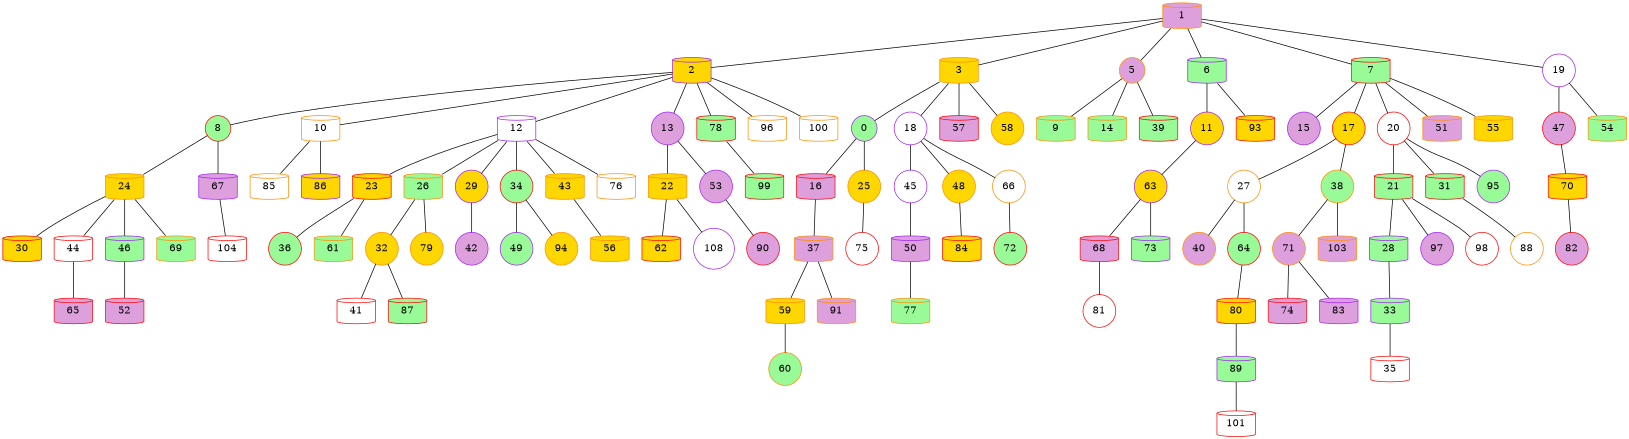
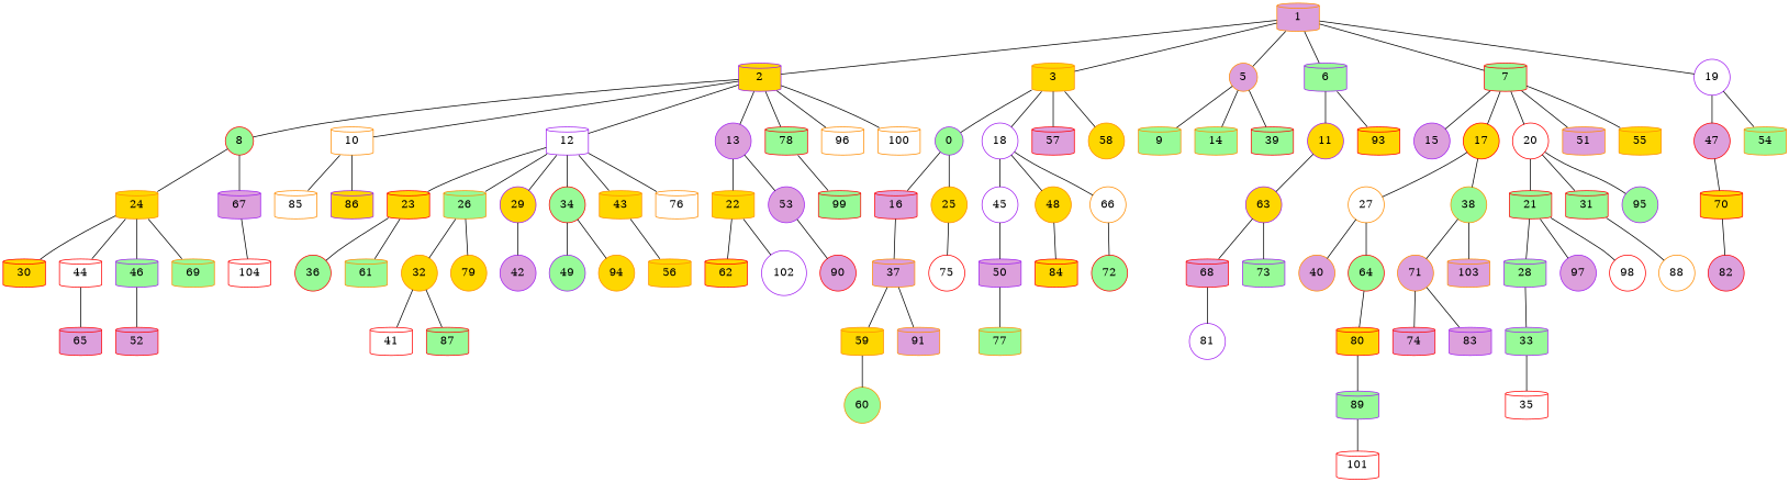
  graph {
    node [color=darkorange fillcolor=palegreen shape=cylinder style=filled]
    1 [fillcolor=plum]
    2 [color=purple fillcolor=gold]
    3 [fillcolor=gold]
    5 [fillcolor=plum shape=circle]
    6 [color=purple]
    7 [color=red]
    19 [color=purple fillcolor=white shape=circle]
    8 [color=red shape=circle]
    10 [fillcolor=white]
    12 [color=purple fillcolor=white]
    13 [color=purple fillcolor=plum shape=circle]
    78 [color=red]
    96 [fillcolor=white]
    100 [fillcolor=white]
    n15 [color=purple label=0 shape=circle]
    18 [color=purple fillcolor=white shape=circle]
    57 [color=red fillcolor=plum]
    58 [fillcolor=gold shape=circle]
    9
    14
    39 [color=red]
    11 [color=purple fillcolor=gold shape=circle]
    93 [color=red fillcolor=gold]
    15 [color=purple fillcolor=plum shape=circle]
    17 [color=red fillcolor=gold shape=circle]
    20 [color=red fillcolor=white shape=circle]
    51 [fillcolor=plum]
    55 [fillcolor=gold]
    47 [color=red fillcolor=plum shape=circle]
    54
    24 [fillcolor=gold]
    67 [color=purple fillcolor=plum]
    85 [fillcolor=white]
    86 [color=purple fillcolor=gold]
    23 [color=red fillcolor=gold]
    26
    29 [color=purple fillcolor=gold shape=circle]
    34 [color=red shape=circle]
    43 [fillcolor=gold]
    76 [fillcolor=white]
    22 [fillcolor=gold]
    53 [color=purple fillcolor=plum shape=circle]
    99 [color=red]
    16 [color=red fillcolor=plum]
    25 [fillcolor=gold shape=circle]
    45 [color=purple fillcolor=white shape=circle]
    48 [fillcolor=gold shape=circle]
    66 [fillcolor=white shape=circle]
    37 [fillcolor=plum]
    75 [color=red fillcolor=white shape=circle]
    63 [color=purple fillcolor=gold shape=circle]
    27 [fillcolor=white shape=circle]
    38 [shape=circle]
    21 [color=red]
    31 [color=red]
    95 [color=purple shape=circle]
    30 [color=red fillcolor=gold]
    44 [color=red fillcolor=white]
    46 [color=purple]
    69
    104 [color=red fillcolor=white]
    68 [color=red fillcolor=plum]
    73 [color=purple]
    36 [color=red shape=circle]
    61
    32 [fillcolor=gold shape=circle]
    79 [fillcolor=gold shape=circle]
    42 [color=purple fillcolor=plum shape=circle]
    49 [color=purple shape=circle]
    94 [fillcolor=gold shape=circle]
    56 [fillcolor=gold]
    62 [color=red fillcolor=gold]
-   102 [color=purple fillcolor=white shape=circle label=108]
+   102 [color=purple fillcolor=white shape=circle]
    90 [color=red fillcolor=plum shape=circle]
    59 [fillcolor=gold]
    91 [fillcolor=plum]
    40 [fillcolor=plum shape=circle]
    64 [color=red shape=circle]
    71 [fillcolor=plum shape=circle]
    103 [fillcolor=plum]
    50 [color=purple fillcolor=plum]
    84 [color=red fillcolor=gold]
    72 [color=red shape=circle]
    70 [color=red fillcolor=gold]
    28 [color=purple]
    97 [color=purple fillcolor=plum shape=circle]
    98 [color=red fillcolor=white shape=circle]
    88 [fillcolor=white shape=circle]
    33 [color=purple]
    65 [color=red fillcolor=plum]
    52 [color=red fillcolor=plum]
    41 [color=red fillcolor=white]
    87 [color=red]
    80 [color=red fillcolor=gold]
    35 [color=red fillcolor=white]
    60 [shape=circle]
    74 [color=red fillcolor=plum]
    83 [color=purple fillcolor=plum]
    77
    82 [color=red fillcolor=plum shape=circle]
-   81 [color=red fillcolor=white shape=circle]
+   81 [color=purple fillcolor=white shape=circle]
    89 [color=purple]
    101 [color=red fillcolor=white]
    1 -- 2
    1 -- 3
    1 -- 5
    1 -- 6
    1 -- 7
    1 -- 19
    2 -- 8
    2 -- 10
    2 -- 12
    2 -- 13
    2 -- 78
    2 -- 96
    2 -- 100
    3 -- n15
    3 -- 18
    3 -- 57
    3 -- 58
    5 -- 9
    5 -- 14
    5 -- 39
    6 -- 11
    6 -- 93
    7 -- 15
    7 -- 17
    7 -- 20
    7 -- 51
    7 -- 55
    19 -- 47
    19 -- 54
    8 -- 24
    8 -- 67
    10 -- 85
    10 -- 86
    12 -- 23
    12 -- 26
    12 -- 29
    12 -- 34
    12 -- 43
    12 -- 76
    13 -- 22
    13 -- 53
    78 -- 99
    n15 -- 16
    n15 -- 25
    18 -- 45
    18 -- 48
    18 -- 66
    11 -- 63
    17 -- 27
    17 -- 38
    20 -- 21
    20 -- 31
    20 -- 95
    47 -- 70
    24 -- 30
    24 -- 44
    24 -- 46
    24 -- 69
    67 -- 104
    23 -- 36
    23 -- 61
    26 -- 32
    26 -- 79
    29 -- 42
    34 -- 49
    34 -- 94
    43 -- 56
    22 -- 62
    22 -- 102
    53 -- 90
    16 -- 37
    25 -- 75
    45 -- 50
    48 -- 84
    66 -- 72
    37 -- 59
    37 -- 91
    63 -- 68
    63 -- 73
    27 -- 40
    27 -- 64
    38 -- 71
    38 -- 103
    21 -- 28
    21 -- 97
    21 -- 98
    31 -- 88
    44 -- 65
    46 -- 52
    68 -- 81
    32 -- 41
    32 -- 87
    59 -- 60
    64 -- 80
    71 -- 74
    71 -- 83
    50 -- 77
    70 -- 82
    28 -- 33
    33 -- 35
    80 -- 89
    89 -- 101
  }
